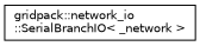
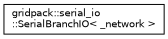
  digraph {
    rankdir=TB
-   n1 [color=black fillcolor=white fontname=Helvetica fontsize=10 height=0.2 label="gridpack::network_io\l::SerialBranchIO\< _network \>" shape=record style=filled width=0.4]
+   n1 [color=black fillcolor=white fontname=Helvetica fontsize=10 height=0.2 label="gridpack::serial_io\l::SerialBranchIO\< _network \>" shape=record style=filled width=0.4]
  }
